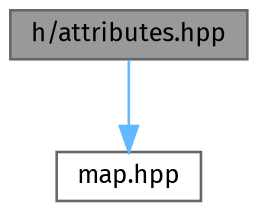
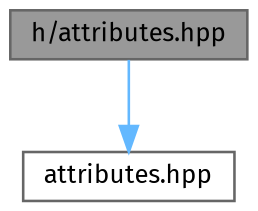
  digraph {
    fontname="Fira Sans"
    node [fontname="Fira Sans" fontsize=10 shape=box style=filled]
    n1 [color=gray40 fillcolor=grey60 fontcolor=black height=0.2 label="h/attributes.hpp" width=0.4]
-   n2 [color=grey40 fillcolor=white height=0.2 label="map.hpp" width=0.4]
+   n2 [color=grey40 fillcolor=white height=0.2 label="attributes.hpp" width=0.4]
    n1 -> n2 [color=steelblue1 fontname="Fira Sans" fontsize=10 labelfontname=Helvetica labelfontsize=10 style=solid]
  }
